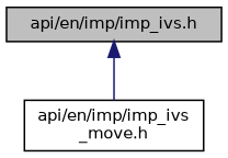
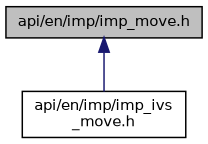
  digraph {
    node [color=black fontname=Helvetica fontsize=10 shape=record style=filled]
-   n1 [fillcolor=grey75 fontcolor=black height=0.2 label="api/en/imp/imp_ivs.h" width=0.4]
+   n1 [fillcolor=grey75 fontcolor=black height=0.2 label="api/en/imp/imp_move.h" width=0.4]
    n2 [fillcolor=white height=0.2 label="api/en/imp/imp_ivs\l_move.h" width=0.4]
    n1 -> n2 [color=midnightblue dir=back fontname=Helvetica fontsize=10 labelfontname=Helvetica labelfontsize=10 style=solid]
  }
